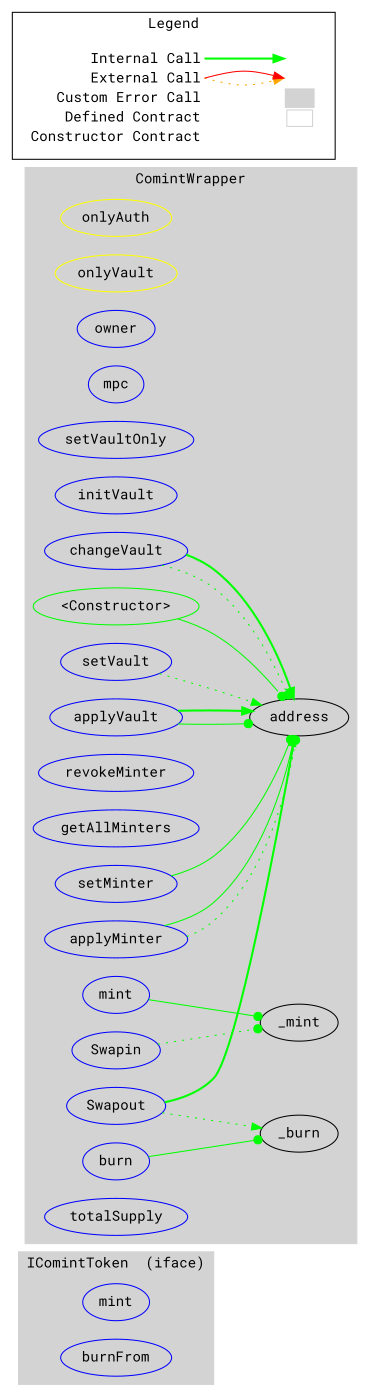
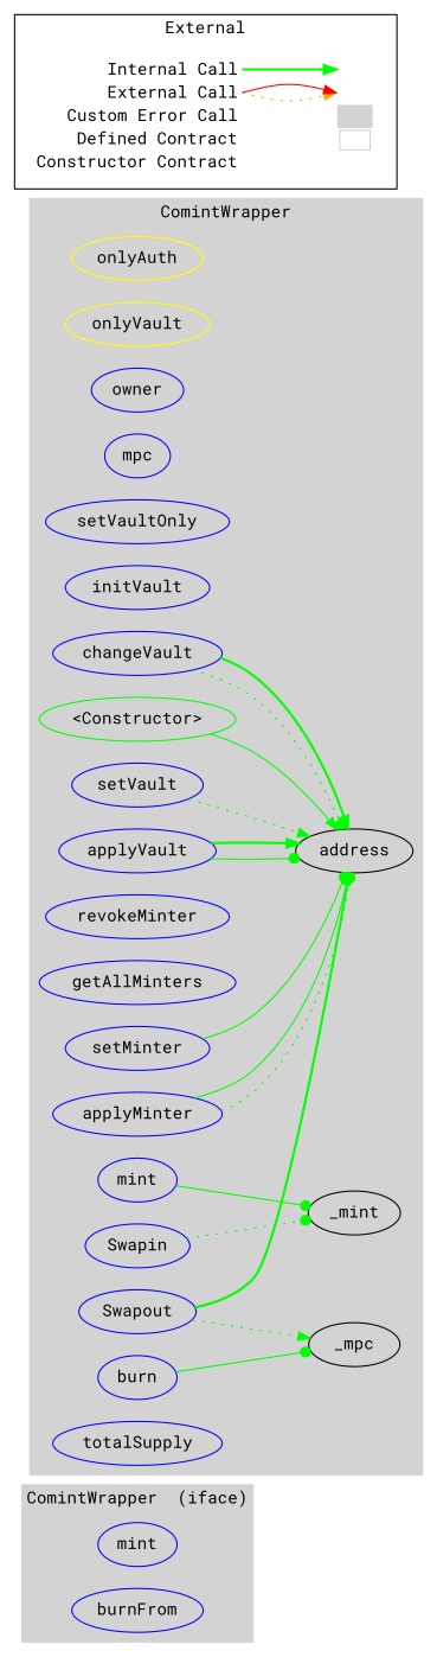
  digraph {
    compound=true
    fontname="Roboto Mono"
    rankdir=LR
    node [color=blue fontname="Roboto Mono"]
    edge [arrowhead=normal color=green fontname="Roboto Mono" style=solid]
    n1 [label=mint]
    n2 [label=burnFrom]
    n3 [color=yellow label=onlyAuth]
    n4 [color=yellow label=onlyVault]
    n5 [label=owner]
    n6 [label=mpc]
    n7 [label=setVaultOnly]
    n8 [label=initVault]
    n9 [label=setVault]
    n10 [label=applyVault]
    n11 [label=setMinter]
    n12 [label=applyMinter]
    n13 [label=revokeMinter]
    n14 [label=getAllMinters]
    n15 [label=changeVault]
    n16 [label=mint]
    n17 [label=burn]
    n18 [label=Swapin]
    n19 [label=Swapout]
    n20 [color=green label="<Constructor>"]
    n21 [label=totalSupply]
    n22 [label=_mint color=""]
-   n23 [label=_burn color=""]
+   n23 [label=_mpc color=""]
    n24 [label=address color=""]
    n25 [label=<<table border="0" cellpadding="2" cellspacing="0" cellborder="0">   <tr><td align="right" port="i1">Internal Call</td></tr>   <tr><td align="right" port="i2">External Call</td></tr>   <tr><td align="right" port="i2">Custom Error Call</td></tr>   <tr><td align="right" port="i3">Defined Contract</td></tr>   <tr><td align="right" port="i4">Constructor Contract</td></tr>   </table>> shape=plaintext color=""]
    n26 [label=<<table border="0" cellpadding="2" cellspacing="0" cellborder="0">   <tr><td port="i1">&nbsp;&nbsp;&nbsp;</td></tr>   <tr><td port="i2">&nbsp;&nbsp;&nbsp;</td></tr>   <tr><td port="i3" bgcolor="lightgray">&nbsp;&nbsp;&nbsp;</td></tr>   <tr><td port="i4">     <table border="1" cellborder="0" cellspacing="0" cellpadding="7" color="lightgray">       <tr>        <td></td>       </tr>      </table>   </td></tr>   </table>> shape=plaintext color=""]
    subgraph cluster_1 {
      bgcolor=lightgray
      color=lightgray
-     label="IComintToken  (iface)"
+     label="ComintWrapper  (iface)"
      style=filled
      n1
      n2
    }
    subgraph cluster_2 {
      bgcolor=lightgray
      color=lightgray
      label=ComintWrapper
      style=filled
      n3
      n4
      n5
      n6
      n7
      n8
      n9
      n10
      n11
      n12
      n13
      n14
      n15
      n16
      n17
      n18
      n19
      n20
      n21
      n22
      n23
      n24
    }
    subgraph cluster_3 {
-     label=Legend
+     label=External
      n25
      n26
    }
    n9 -> n24 [style=dotted]
    n10 -> n24 [arrowhead=dot]
    n10 -> n24 [style=bold]
    n11 -> n24 [arrowhead=dot]
    n12 -> n24 [arrowhead=dot style=dotted]
    n12 -> n24
    n15 -> n24 [arrowhead=dot style=dotted]
    n15 -> n24 [style=bold]
    n16 -> n22 [arrowhead=dot]
    n17 -> n23 [arrowhead=dot]
    n18 -> n22 [arrowhead=dot style=dotted]
    n19 -> n23 [style=dotted]
    n19 -> n24 [arrowhead=dot style=bold]
-   n20 -> n24 [arrowhead=dot]
+   n20 -> n24
    n25 -> n26 [headport="i1:w" style=bold tailport="i1:e"]
    n25 -> n26 [color=orange headport="i2:w" style=dotted tailport="i2:e"]
    n25 -> n26 [color=red headport="i2:w" tailport="i2:e"]
  }
